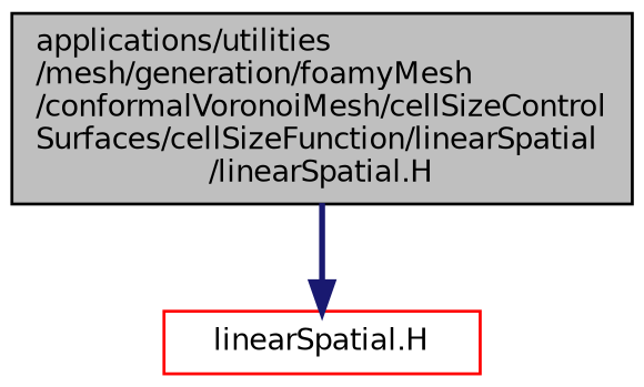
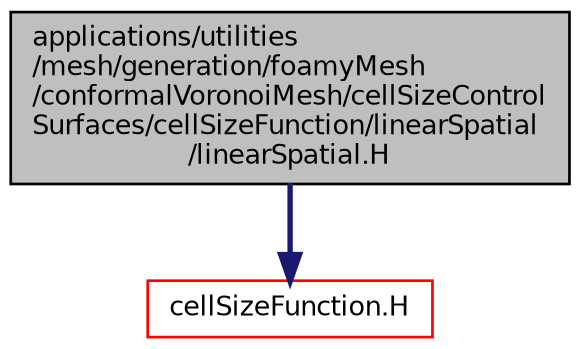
  digraph {
    node [fontname=Helvetica fontsize=10 shape=record]
    n1 [color=black fillcolor=grey75 fontcolor=black height=0.2 label="applications/utilities\l/mesh/generation/foamyMesh\l/conformalVoronoiMesh/cellSizeControl\lSurfaces/cellSizeFunction/linearSpatial\l/linearSpatial.H" style=filled width=0.4]
-   n2 [color=red height=0.2 label="linearSpatial.H" width=0.4]
+   n2 [color=red height=0.2 label="cellSizeFunction.H" width=0.4]
    n1 -> n2 [color=midnightblue fontname=Helvetica fontsize=10 labelfontname=Helvetica labelfontsize=10 style=bold]
  }
